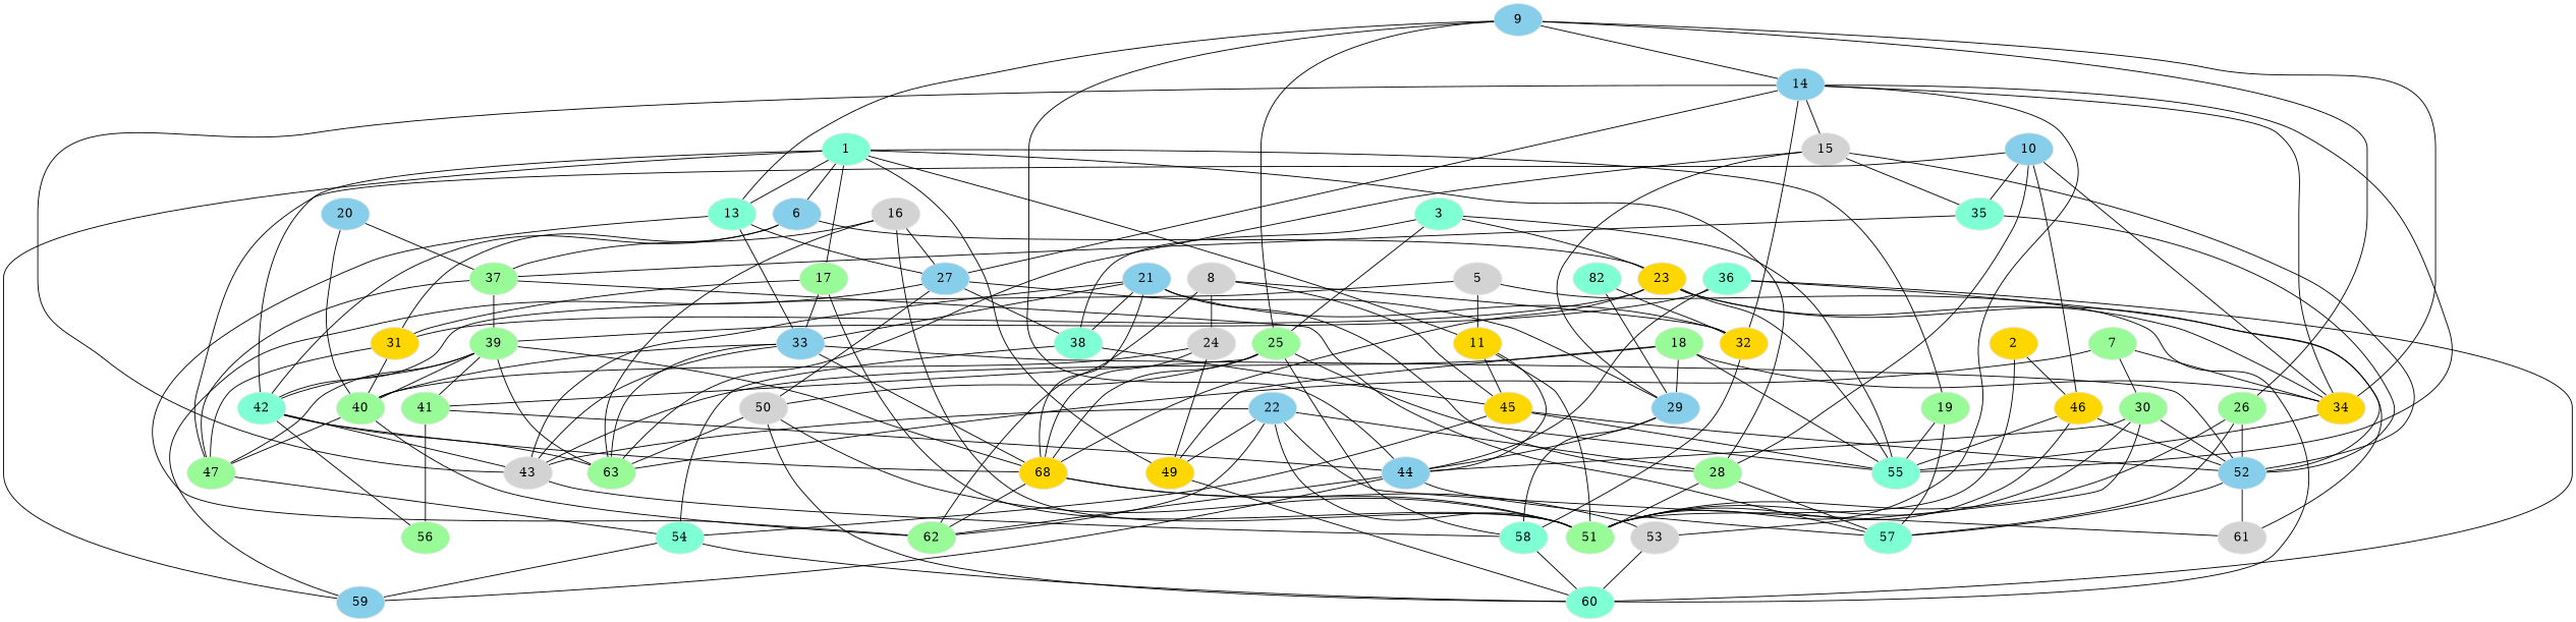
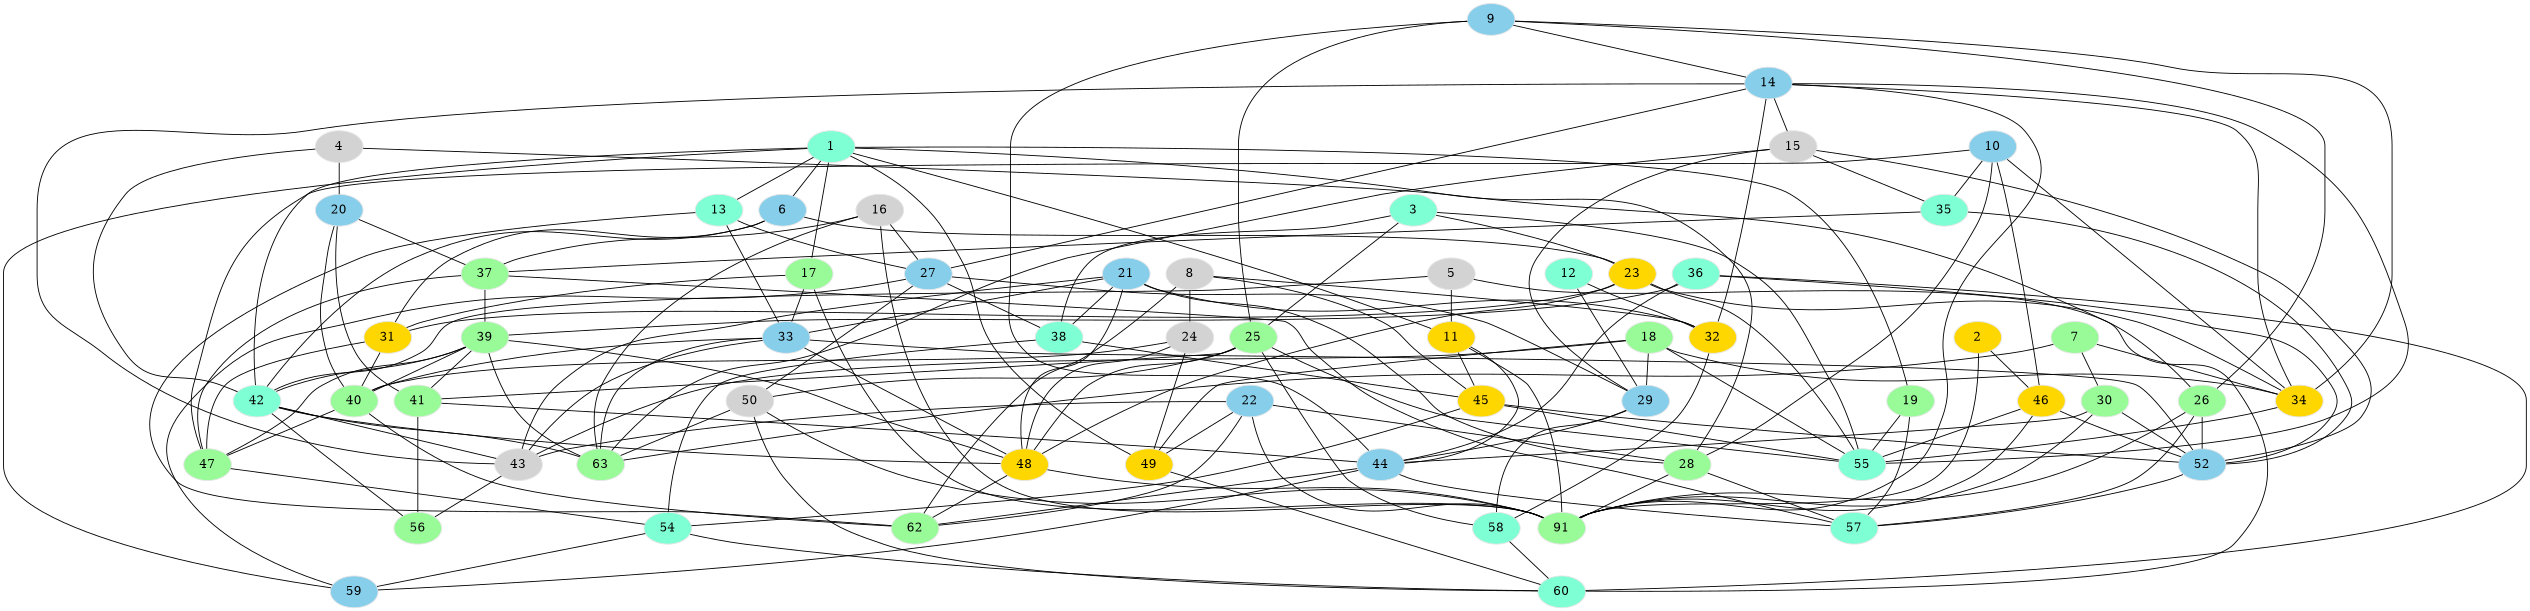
  graph {
    node [color=gray90 fillcolor=palegreen style=filled]
    edge [weight=1.0]
    1 [fillcolor=aquamarine]
    6 [fillcolor=skyblue]
    11 [fillcolor=gold]
    13 [fillcolor=aquamarine]
    17
    19
    28
    42 [fillcolor=aquamarine]
    49 [fillcolor=gold]
    59 [fillcolor=skyblue]
    23 [fillcolor=gold]
    31 [fillcolor=gold]
-   51
+   51 [label=91]
    45 [fillcolor=gold]
    44 [fillcolor=skyblue]
    62
    27 [fillcolor=skyblue]
    33 [fillcolor=skyblue]
    16 [fillcolor=lightgrey]
    63
    37
    55 [fillcolor=aquamarine]
    57 [fillcolor=aquamarine]
    43 [fillcolor=lightgrey]
-   48 [fillcolor=gold label=68]
+   48 [fillcolor=gold]
    56
    60 [fillcolor=aquamarine]
    2 [fillcolor=gold]
    46 [fillcolor=gold]
    52 [fillcolor=skyblue]
    3 [fillcolor=aquamarine]
    25
    38 [fillcolor=aquamarine]
    34 [fillcolor=gold]
-   61 [fillcolor=lightgrey]
    41
    50 [fillcolor=lightgrey]
    58 [fillcolor=aquamarine]
    54 [fillcolor=aquamarine]
+   4 [fillcolor=lightgrey]
    20 [fillcolor=skyblue]
    26
    40
    5 [fillcolor=lightgrey]
    47
    7
    30
-   53 [fillcolor=lightgrey]
    8 [fillcolor=lightgrey]
    24 [fillcolor=lightgrey]
    32 [fillcolor=gold]
    9 [fillcolor=skyblue]
    14 [fillcolor=skyblue]
    15 [fillcolor=lightgrey]
    10 [fillcolor=skyblue]
    35 [fillcolor=aquamarine]
-   12 [fillcolor=aquamarine label=82]
+   12 [fillcolor=aquamarine]
    29 [fillcolor=skyblue]
    39
    18
    21 [fillcolor=skyblue]
    22 [fillcolor=skyblue]
    36 [fillcolor=aquamarine]
    1 -- 6
    1 -- 11
    1 -- 13
    1 -- 17
    1 -- 19
    1 -- 28
    1 -- 42
    1 -- 49
    1 -- 59
    6 -- 42
    6 -- 23
    6 -- 31
    11 -- 51
    11 -- 45
    11 -- 44
    13 -- 62
    13 -- 27
    13 -- 33
    17 -- 31
    17 -- 51
    17 -- 33
    19 -- 55
    19 -- 57
    28 -- 51
    28 -- 57
    42 -- 63
    42 -- 43
    42 -- 48
    42 -- 56
    49 -- 60
    23 -- 31
    23 -- 55
    23 -- 48
    23 -- 34
-   23 -- 61
    31 -- 40
    31 -- 47
    45 -- 55
    45 -- 52
    45 -- 54
    44 -- 59
    44 -- 62
    44 -- 57
    27 -- 59
    27 -- 38
    27 -- 50
    27 -- 29
    33 -- 63
    33 -- 43
    33 -- 48
    33 -- 52
    33 -- 40
    16 -- 51
    16 -- 27
    16 -- 63
    16 -- 37 [weight=2.0]
    37 -- 57
    37 -- 47
    37 -- 39
-   43 -- 58
+   43 -- 56
    48 -- 51
    48 -- 62
-   48 -- 53
    2 -- 51
    2 -- 46
    46 -- 51
    46 -- 55
    46 -- 52
    52 -- 57
-   52 -- 61
    3 -- 23
    3 -- 55
    3 -- 25
    3 -- 38
    25 -- 55
    25 -- 48
    25 -- 41
    25 -- 50
    25 -- 58
    38 -- 45
    38 -- 54
    34 -- 55
    41 -- 44
    41 -- 56
    50 -- 51
    50 -- 63
    50 -- 60
    58 -- 60
    54 -- 59
    54 -- 60
+   4 -- 42
+   4 -- 20
+   4 -- 26
    20 -- 37
+   20 -- 41
    20 -- 40
    26 -- 51
    26 -- 57
    26 -- 52
    40 -- 62
    40 -- 47
    5 -- 11
    5 -- 42
    5 -- 60
    47 -- 54
    7 -- 63
    7 -- 34
    7 -- 30
    30 -- 51
    30 -- 44
    30 -- 52
-   30 -- 53
-   53 -- 60 [weight=2.0]
    8 -- 45
    8 -- 62
    8 -- 24
    8 -- 32
    24 -- 49
    24 -- 48
    24 -- 40
    32 -- 58
-   9 -- 13
    9 -- 44
    9 -- 25
    9 -- 34
    9 -- 26
    9 -- 14
    14 -- 51
    14 -- 27
    14 -- 55
    14 -- 43
    14 -- 34
    14 -- 32
    14 -- 15
    15 -- 63
    15 -- 52
    15 -- 35
    15 -- 29
    10 -- 28
    10 -- 46
    10 -- 34
    10 -- 47
    10 -- 35
    35 -- 37
    35 -- 52
    12 -- 32
    12 -- 29
    29 -- 44
    29 -- 58
    39 -- 42
    39 -- 63
    39 -- 48
    39 -- 41
    39 -- 40
    39 -- 47
    18 -- 49
    18 -- 55
    18 -- 43
    18 -- 34
    18 -- 29
    21 -- 28
    21 -- 33
    21 -- 43
    21 -- 48
    21 -- 38
    21 -- 32
    22 -- 28
    22 -- 49
    22 -- 51
    22 -- 62
    22 -- 43
-   22 -- 61
    36 -- 44
    36 -- 60
    36 -- 52
    36 -- 39
  }
